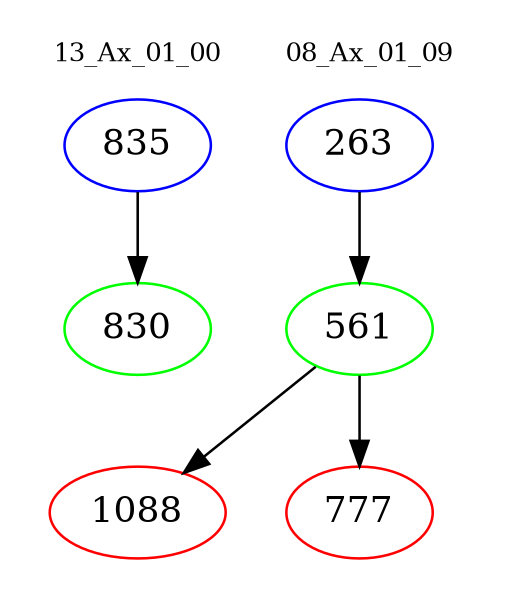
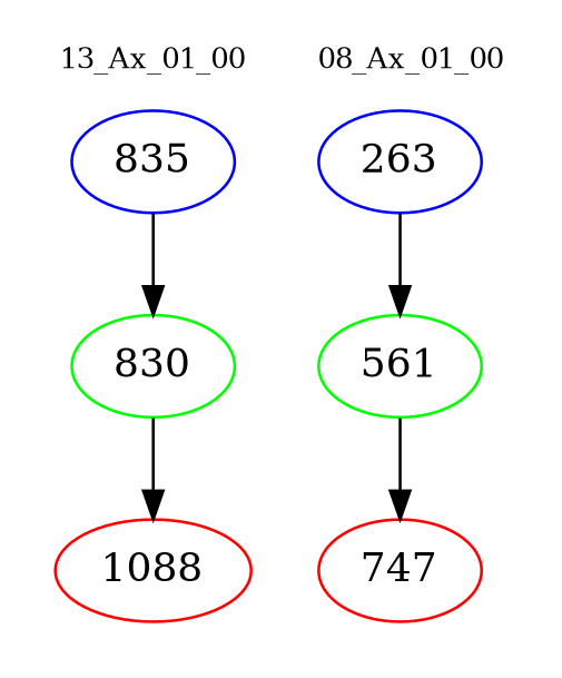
  digraph {
    node [color=blue]
    edge [color=black]
    n1 [label=835]
    n2 [color=green label=830]
    n3 [color=red label=1088]
    n4 [label=263]
    n5 [color=green label=561]
-   n6 [color=red label=777]
+   n6 [color=red label=747]
    subgraph cluster_1 {
      color=white
      fontsize=10
      label="13_Ax_01_00"
      n1
      n2
      n3
    }
    subgraph cluster_2 {
      color=white
      fontsize=10
-     label="08_Ax_01_09"
+     label="08_Ax_01_00"
      n4
      n5
      n6
    }
    n1 -> n2
-   n5 -> n3
+   n2 -> n3
    n4 -> n5
    n5 -> n6
  }
